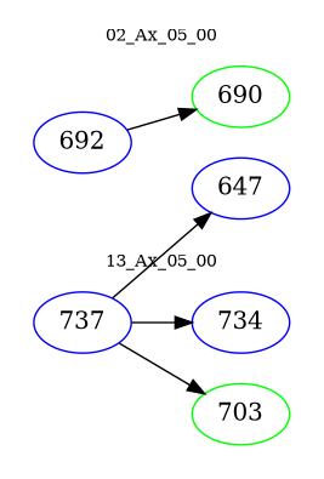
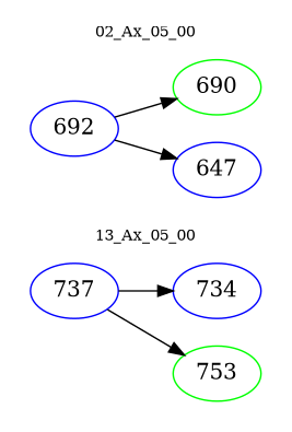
  digraph {
    rankdir=LR
    node [color=blue]
    edge [color=black]
    n1 [label=692]
    n2 [label=647]
    n3 [color=green label=690]
    n4 [label=737]
-   n5 [color=green label=703]
+   n5 [color=green label=753]
    n6 [label=734]
    subgraph cluster_1 {
      color=white
      fontsize=10
      label="02_Ax_05_00"
      n1
      n2
      n3
    }
    subgraph cluster_2 {
      color=white
      fontsize=10
      label="13_Ax_05_00"
      n4
      n5
      n6
    }
-   n4 -> n2
+   n1 -> n2
    n1 -> n3
    n4 -> n5
    n4 -> n6
  }
